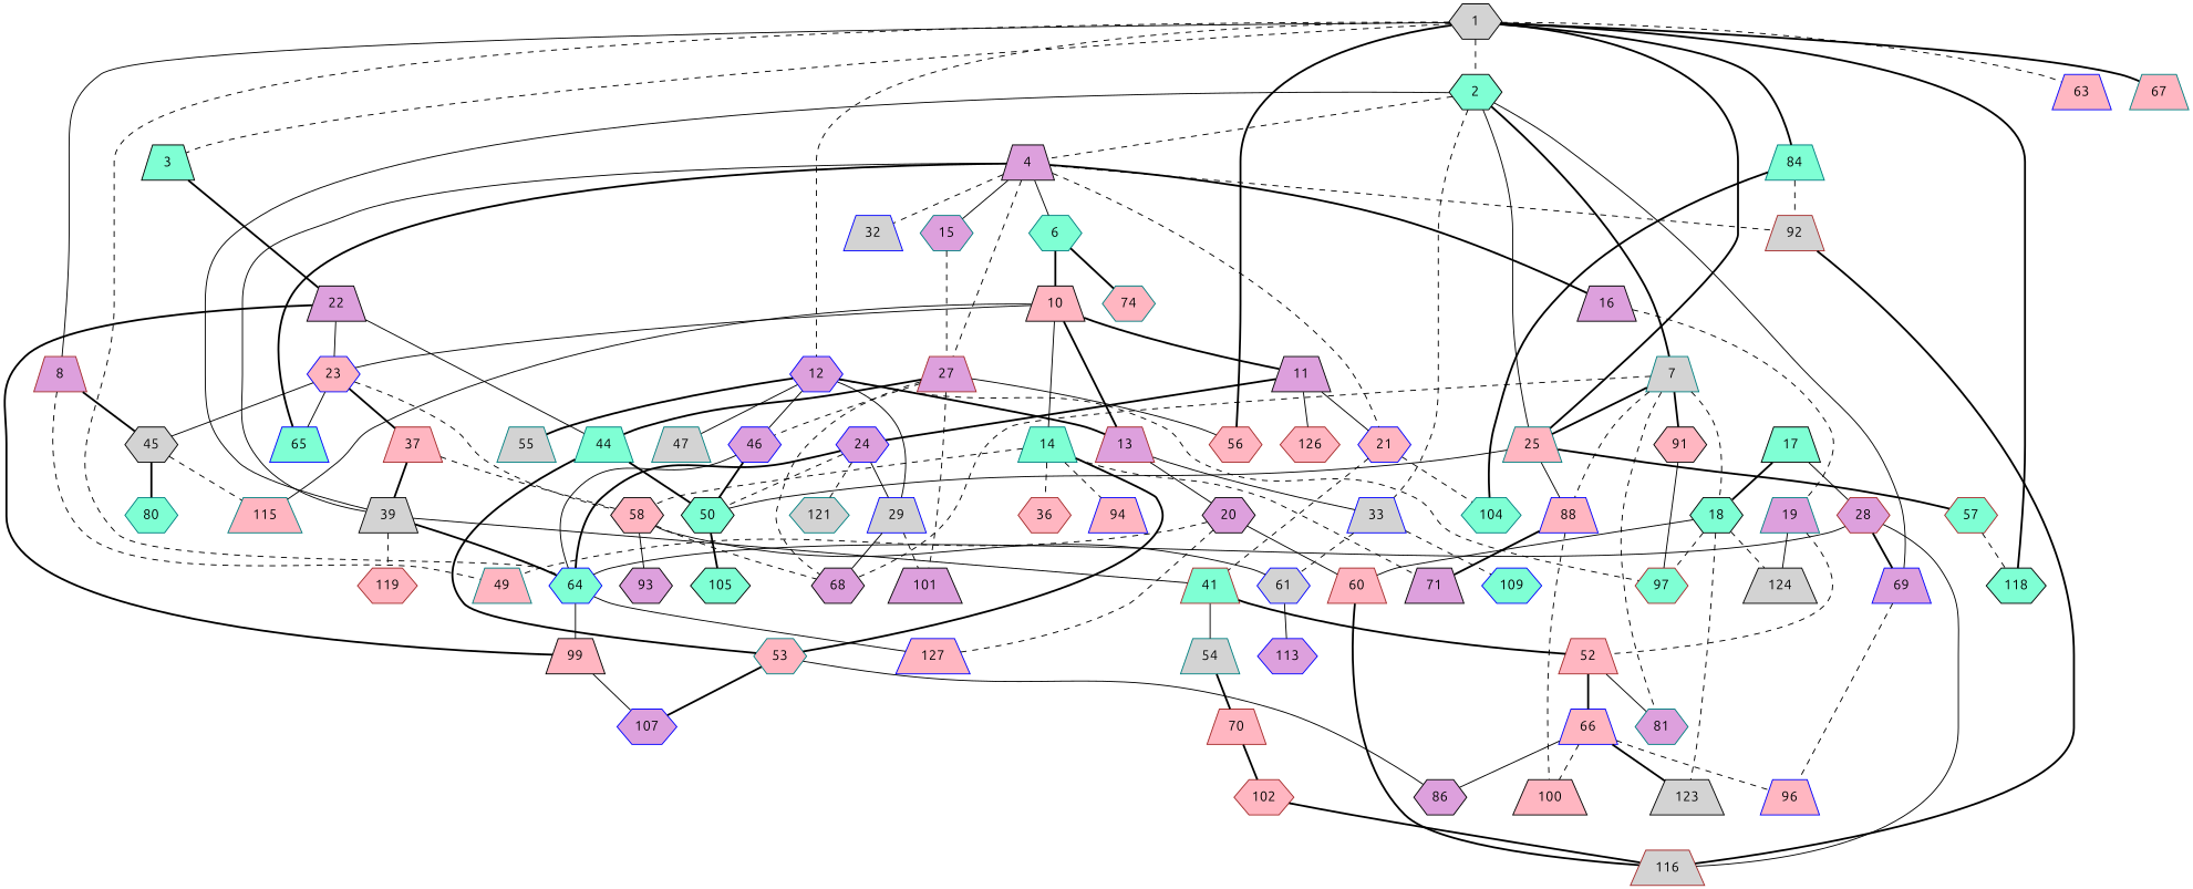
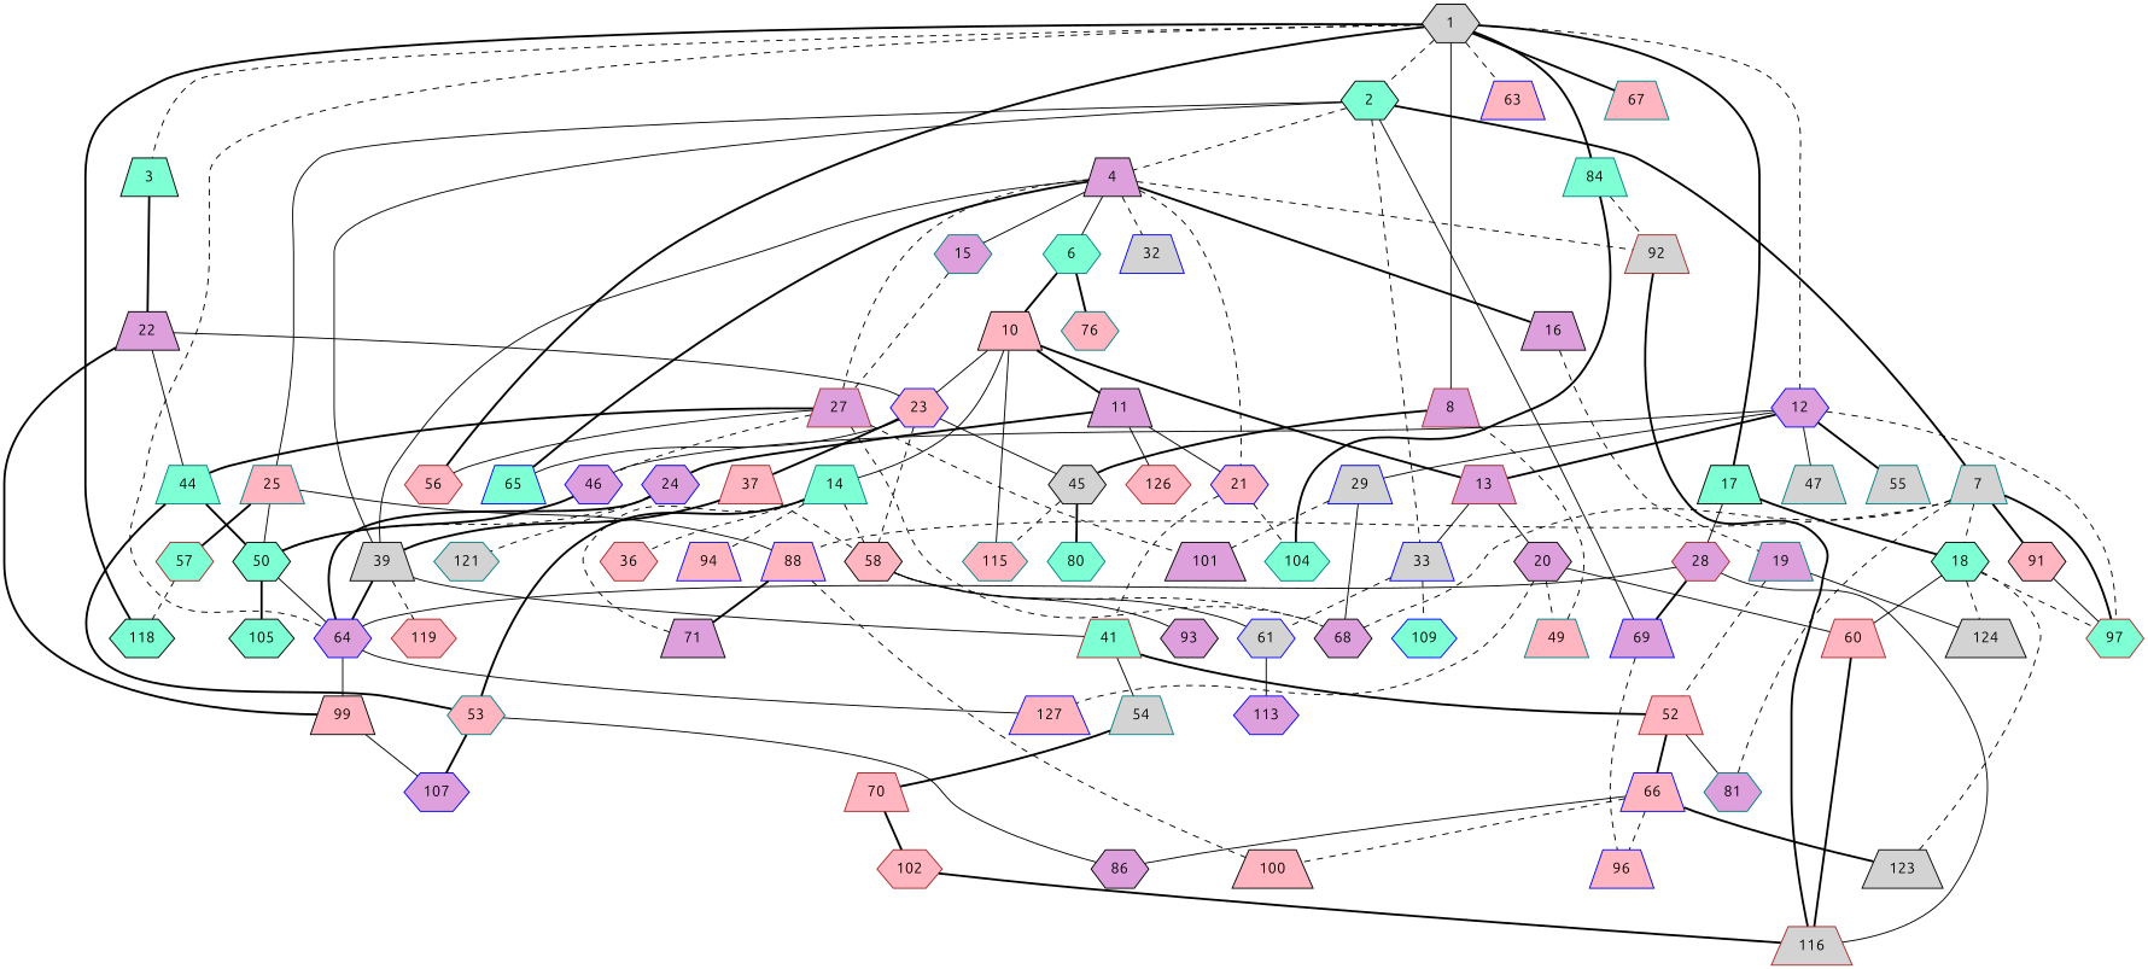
  graph {
    fontname=Ubuntu
    node [color=black fillcolor=lightpink fontname=Ubuntu shape=trapezium style=filled]
    edge [fontname=Ubuntu style=dashed]
    1 [fillcolor=lightgrey shape=hexagon super="+5"]
    2 [fillcolor=aquamarine shape=hexagon super="+77"]
    3 [fillcolor=aquamarine]
    8 [color=brown fillcolor=plum]
    12 [color=blue fillcolor=plum shape=hexagon super="+26"]
    17 [fillcolor=aquamarine]
    56 [color=brown shape=hexagon]
    63 [color=blue]
-   64 [color=blue fillcolor=aquamarine shape=hexagon super="+78"]
+   64 [color=blue fillcolor=plum shape=hexagon super="+78"]
    67 [color=teal]
    84 [color=teal fillcolor=aquamarine super="+90"]
    118 [fillcolor=aquamarine shape=hexagon]
    4 [fillcolor=plum super="+9"]
    7 [color=teal fillcolor=lightgrey super="+48"]
    25 [color=teal super="+31"]
    33 [color=blue fillcolor=lightgrey super="+40"]
    39 [fillcolor=lightgrey super="+72"]
    69 [color=blue fillcolor=plum super="+79"]
    22 [fillcolor=plum]
    45 [fillcolor=lightgrey shape=hexagon]
    49 [color=teal super="+83"]
    13 [color=brown fillcolor=plum]
    29 [color=blue fillcolor=lightgrey super="+89"]
    46 [color=blue fillcolor=plum shape=hexagon]
    47 [color=teal fillcolor=lightgrey]
    55 [color=teal fillcolor=lightgrey super="+75"]
    97 [color=brown fillcolor=aquamarine shape=hexagon super="+108"]
    18 [fillcolor=aquamarine shape=hexagon super="+74"]
    28 [color=brown fillcolor=plum shape=hexagon super="+82"]
    127 [color=blue]
    99 [super="+125"]
    92 [color=brown fillcolor=lightgrey]
    104 [color=teal fillcolor=aquamarine shape=hexagon]
    6 [color=teal fillcolor=aquamarine shape=hexagon]
    15 [color=teal fillcolor=plum shape=hexagon]
    16 [fillcolor=plum super="+73"]
    21 [color=blue shape=hexagon super="+120"]
    27 [color=brown fillcolor=plum super="+93"]
    32 [color=blue fillcolor=lightgrey super="+43"]
    65 [color=blue fillcolor=aquamarine]
    n41 [color=blue label=88 super="+88"]
    68 [fillcolor=plum shape=hexagon super="+114"]
    81 [color=teal fillcolor=plum shape=hexagon]
    91 [shape=hexagon]
    50 [fillcolor=aquamarine shape=hexagon super="+51"]
    57 [color=brown fillcolor=aquamarine shape=hexagon]
    61 [color=blue fillcolor=lightgrey shape=hexagon]
    109 [color=blue fillcolor=aquamarine shape=hexagon super="+117"]
    41 [color=brown fillcolor=aquamarine super="+112"]
    119 [color=brown shape=hexagon]
    96 [color=blue]
    23 [color=blue shape=hexagon super="+103"]
    44 [color=teal fillcolor=aquamarine super="+111"]
    10 [super="+85"]
-   76 [color=teal shape=hexagon label=74]
+   76 [color=teal shape=hexagon]
    19 [color=teal fillcolor=plum]
    101 [fillcolor=plum]
    116 [color=brown fillcolor=lightgrey super="+122"]
    11 [fillcolor=plum super="+34"]
    14 [color=teal fillcolor=aquamarine super="+35"]
-   115 [color=teal]
+   115 [color=teal shape=hexagon]
    60 [color=brown]
    123 [fillcolor=lightgrey]
    124 [fillcolor=lightgrey]
    71 [fillcolor=plum]
    100
    80 [color=teal fillcolor=aquamarine shape=hexagon super="+87"]
    24 [color=blue fillcolor=plum shape=hexagon super="+62"]
    126 [color=brown shape=hexagon]
    20 [fillcolor=plum shape=hexagon super="+30"]
    36 [color=brown shape=hexagon super="+42"]
    53 [color=teal shape=hexagon super="+110"]
    58 [shape=hexagon super="+59"]
    94 [color=blue]
    37 [color=brown super="+98"]
    121 [color=teal fillcolor=lightgrey shape=hexagon]
    86 [fillcolor=plum shape=hexagon]
    107 [color=blue fillcolor=plum shape=hexagon]
    n79 [fillcolor=plum label=93 shape=hexagon]
    52 [color=brown]
    66 [color=blue super="+106"]
    54 [color=teal fillcolor=lightgrey]
    105 [fillcolor=aquamarine shape=hexagon]
    113 [color=blue fillcolor=plum shape=hexagon]
    70 [color=brown]
    102 [color=brown shape=hexagon]
    1 -- 2
    1 -- 3
    1 -- 8 [style=solid]
    1 -- 12
-   1 -- 25 [style=bold]
+   1 -- 17 [style=bold]
    1 -- 56 [style=bold]
    1 -- 63
    1 -- 64
    1 -- 67 [style=bold]
    1 -- 84 [style=bold]
    1 -- 118 [style=bold]
    2 -- 4
    2 -- 7 [style=bold]
    2 -- 25 [style=solid]
    2 -- 33
    2 -- 39 [style=solid]
    2 -- 69 [style=solid]
    3 -- 22 [style=bold]
    8 -- 45 [style=bold]
    8 -- 49
    12 -- 13 [style=bold]
    12 -- 29 [style=solid]
    12 -- 46 [style=solid]
    12 -- 47 [style=solid]
    12 -- 55 [style=bold]
    12 -- 97
    17 -- 18 [style=bold]
    17 -- 28 [style=solid]
    64 -- 127 [style=solid]
    64 -- 99 [style=solid]
    84 -- 92
    84 -- 104 [style=bold]
    4 -- 39 [style=solid]
    4 -- 92
    4 -- 6 [style=solid]
    4 -- 15 [style=solid]
    4 -- 16 [style=bold]
    4 -- 21
    4 -- 27
    4 -- 32
    4 -- 65 [style=bold]
-   7 -- 25 [style=bold]
+   7 -- 97 [style=bold]
    7 -- 18
    7 -- n41
    7 -- 68
    7 -- 81
    7 -- 91 [style=bold]
    25 -- n41 [style=solid]
    25 -- 50 [style=solid]
    25 -- 57 [style=bold]
    33 -- 61
    33 -- 109
    39 -- 64 [style=bold]
    39 -- 41 [style=solid]
    39 -- 119
    69 -- 96
    22 -- 99 [style=bold]
    22 -- 23 [style=solid]
    22 -- 44 [style=solid]
    45 -- 115
    45 -- 80 [style=bold]
    13 -- 33 [style=solid]
    13 -- 20 [style=solid]
    29 -- 68 [style=solid]
    29 -- 101
    46 -- 50 [style=bold]
    18 -- 97
    18 -- 60 [style=solid]
    18 -- 123
    18 -- 124
    28 -- 64 [style=solid]
    28 -- 69 [style=bold]
    28 -- 116 [style=solid]
    99 -- 107 [style=solid]
    92 -- 116 [style=bold]
    6 -- 10 [style=bold]
    6 -- 76 [style=bold]
    15 -- 27
    16 -- 19
    21 -- 104
    21 -- 41
    27 -- 56 [style=solid]
    27 -- 46
    27 -- 68
    27 -- 44 [style=bold]
    27 -- 101
    n41 -- 71 [style=bold]
    n41 -- 100
    91 -- 97 [style=solid]
-   46 -- 64 [style=solid]
+   50 -- 64 [style=solid]
    50 -- 105 [style=bold weight=2]
    57 -- 118
    61 -- 113 [style=solid]
    41 -- 52 [style=bold]
    41 -- 54 [style=solid]
    23 -- 45 [style=solid]
    23 -- 65 [style=solid]
    23 -- 58
    23 -- 37 [style=bold]
    44 -- 50 [style=bold]
    44 -- 53 [style=bold]
    10 -- 13 [style=bold]
    10 -- 23 [style=solid]
    10 -- 11 [style=bold]
    10 -- 14 [style=solid weight=2]
    10 -- 115 [style=solid]
    19 -- 124 [style=solid]
    19 -- 52
    11 -- 21 [style=solid]
    11 -- 24 [style=bold]
    11 -- 126 [style=solid]
    14 -- 71
    14 -- 36
    14 -- 53 [style=bold]
    14 -- 58
    14 -- 94
    60 -- 116 [style=bold]
    24 -- 64 [style=bold]
-   24 -- 29 [style=solid]
    24 -- 50
    24 -- 121
    20 -- 49
    20 -- 127
    20 -- 60 [style=solid]
    53 -- 86 [style=solid]
    53 -- 107 [style=bold]
    58 -- 68
    58 -- 61 [style=solid]
    58 -- n79 [style=solid]
    37 -- 39 [style=bold]
    37 -- 58
    52 -- 81 [style=solid]
    52 -- 66 [style=bold]
    66 -- 96
    66 -- 123 [style=bold]
    66 -- 100
    66 -- 86 [style=solid]
    54 -- 70 [style=bold]
    70 -- 102 [style=bold]
    102 -- 116 [style=bold]
  }
